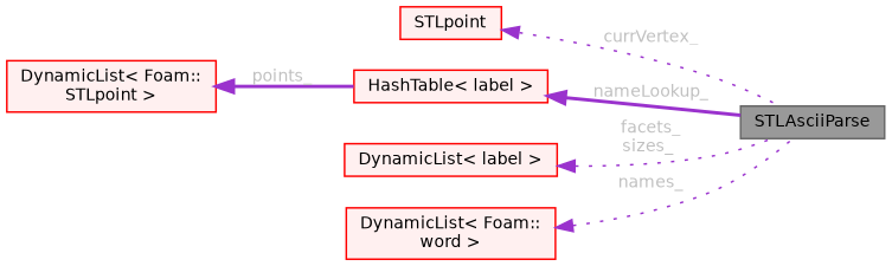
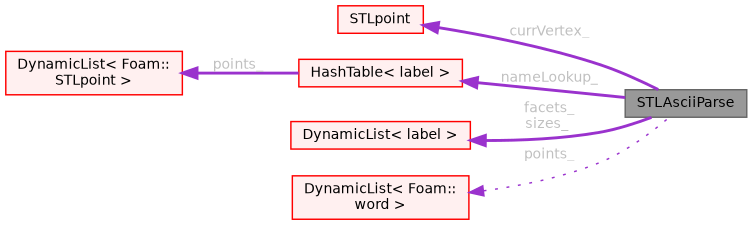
  digraph {
    rankdir=LR
    node [color=red fillcolor="#FFF0F0" fontname=Helvetica fontsize=10 shape=box style=filled]
    edge [color=darkorchid3 dir=back fontcolor=grey fontname=Helvetica fontsize=10 labelfontname=Helvetica labelfontsize=10 style=bold]
    n1 [color=gray40 fillcolor=grey60 fontcolor=black height=0.2 label=STLAsciiParse width=0.4]
    n2 [height=0.2 label=STLpoint width=0.4]
    n3 [height=0.2 label="DynamicList\< Foam::\lSTLpoint \>" width=0.4]
    n4 [height=0.2 label="HashTable\< label \>" width=0.4]
    n5 [height=0.2 label="DynamicList\< label \>" width=0.4]
    n6 [height=0.2 label="DynamicList\< Foam::\lword \>" width=0.4]
-   n2 -> n1 [label=" currVertex_" style=dotted]
+   n2 -> n1 [label=" currVertex_"]
    n3 -> n4 [label=" points_"]
    n4 -> n1 [label=" nameLookup_"]
-   n5 -> n1 [label=" facets_\nsizes_" style=dotted]
-   n6 -> n1 [label=" names_" style=dotted]
+   n5 -> n1 [label=" facets_\nsizes_"]
+   n6 -> n1 [label=" points_" style=dotted]
  }
